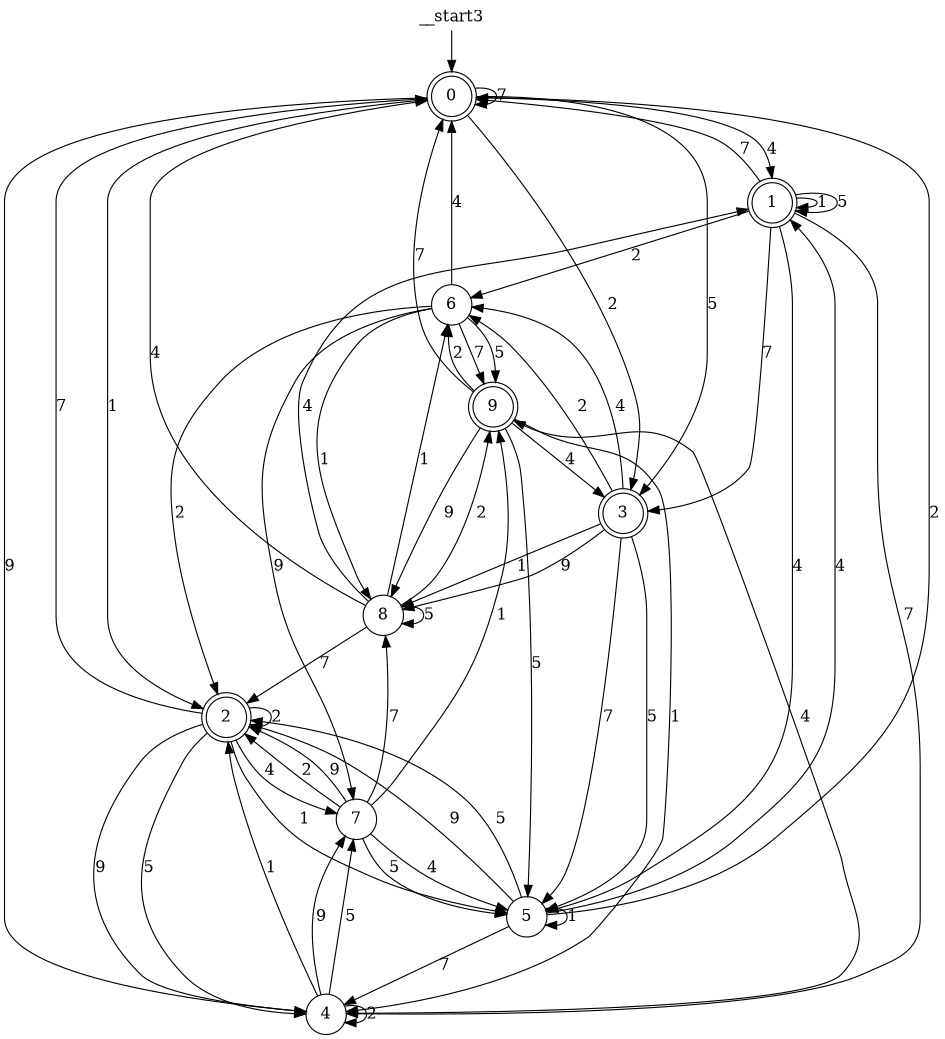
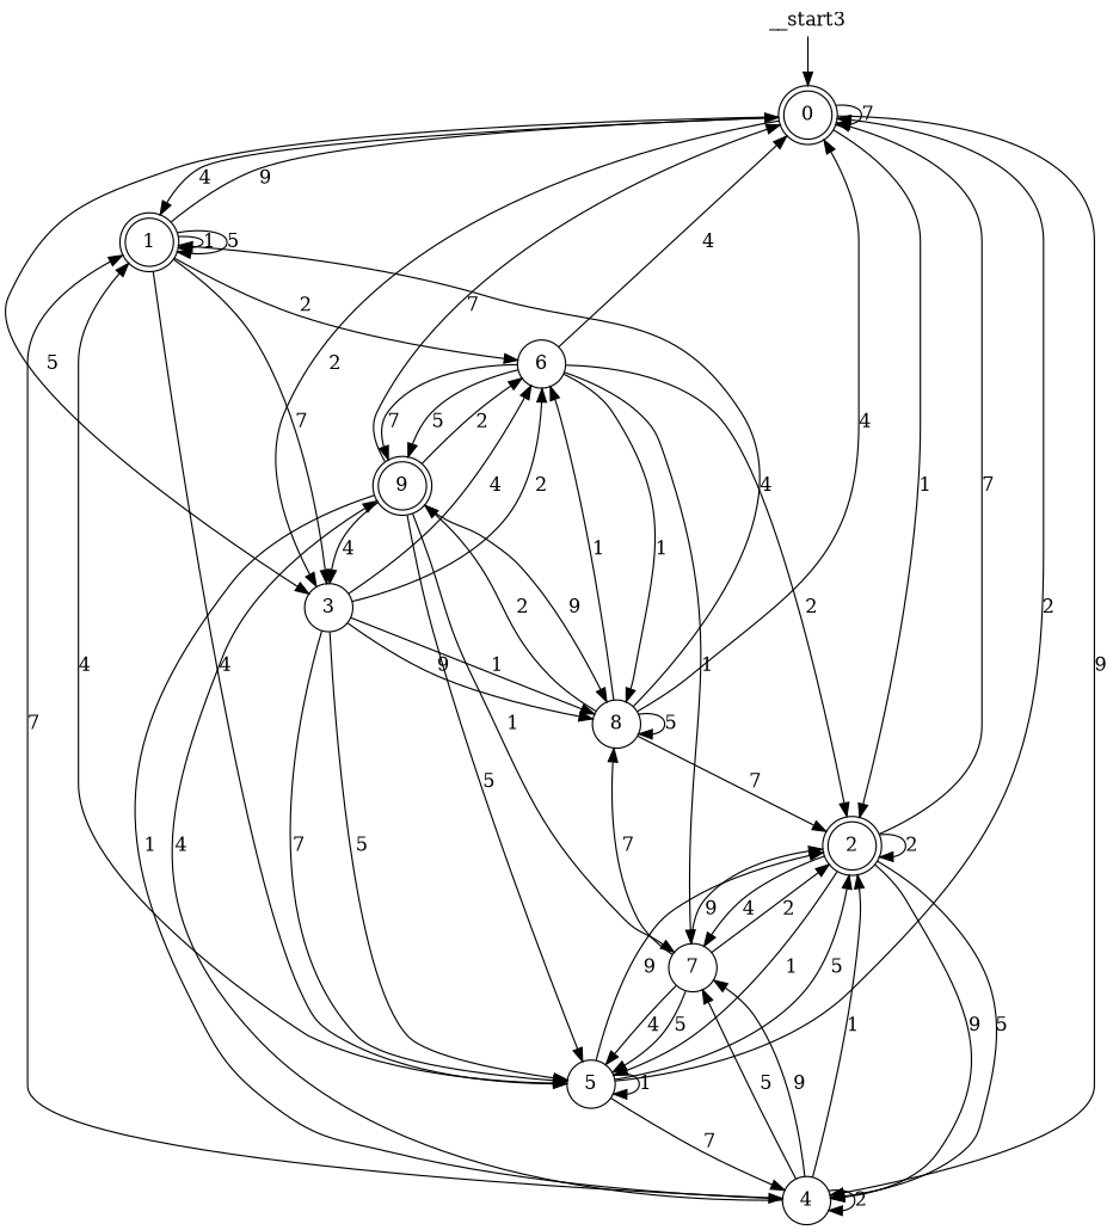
  digraph {
    node [shape=doublecircle]
    n1 [label=0]
    n2 [label=1]
    n3 [label=2]
-   n4 [label=3]
+   n4 [label=3 shape=circle]
    n5 [label=4 shape=circle]
    n6 [label=5 shape=circle]
    n7 [label=6 shape=circle]
    n8 [label=7 shape=circle]
    n9 [label=8 shape=circle]
    n10 [label=9]
    n11 [height=0 label=__start3 shape=none width=0]
    n1 -> n1 [label=7]
    n1 -> n2 [label=4]
    n1 -> n3 [label=1]
    n1 -> n4 [label=2]
    n1 -> n4 [label=5]
    n1 -> n5 [label=9]
-   n2 -> n1 [label=7]
+   n2 -> n1 [label=9]
    n2 -> n2 [label=1]
    n2 -> n2 [label=5]
    n2 -> n4 [label=7]
    n2 -> n6 [label=4]
    n2 -> n7 [label=2]
    n3 -> n1 [label=7]
    n3 -> n3 [label=2]
    n3 -> n5 [label=9]
    n3 -> n5 [label=5]
    n3 -> n6 [label=1]
    n3 -> n8 [label=4]
    n4 -> n6 [label=7]
    n4 -> n6 [label=5]
    n4 -> n7 [label=4]
    n4 -> n7 [label=2]
    n4 -> n9 [label=1]
    n4 -> n9 [label=9]
-   n2 -> n5 [label=7]
+   n5 -> n2 [label=7]
    n5 -> n3 [label=1]
    n5 -> n5 [label=2]
    n5 -> n8 [label=9]
    n5 -> n8 [label=5]
    n5 -> n10 [label=4]
    n6 -> n1 [label=2]
    n6 -> n2 [label=4]
    n6 -> n3 [label=9]
    n6 -> n3 [label=5]
    n6 -> n5 [label=7]
    n6 -> n6 [label=1]
    n7 -> n1 [label=4]
    n7 -> n3 [label=2]
-   n7 -> n8 [label=9]
+   n7 -> n8 [label=1]
    n7 -> n9 [label=1]
    n7 -> n10 [label=7]
    n7 -> n10 [label=5]
    n8 -> n3 [label=2]
    n8 -> n3 [label=9]
    n8 -> n6 [label=4]
    n8 -> n6 [label=5]
    n8 -> n9 [label=7]
-   n8 -> n10 [label=1]
+   n10 -> n8 [label=1]
    n9 -> n1 [label=4]
    n9 -> n2 [label=4]
    n9 -> n3 [label=7]
    n9 -> n7 [label=1]
    n9 -> n9 [label=5]
    n9 -> n10 [label=2]
    n10 -> n1 [label=7]
    n10 -> n4 [label=4]
    n10 -> n5 [label=1]
    n10 -> n6 [label=5]
    n10 -> n7 [label=2]
    n10 -> n9 [label=9]
    n11 -> n1
  }
